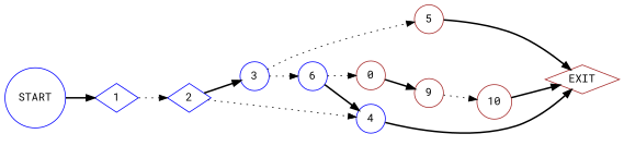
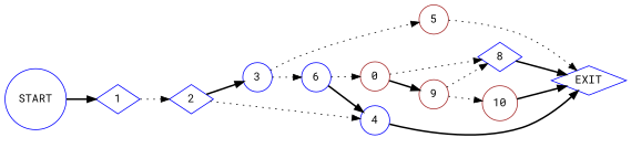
  digraph {
    fontname="Roboto Mono"
    rankdir=LR
    node [color=blue fontname="Roboto Mono" shape=circle]
    edge [fontname="Roboto Mono" style=dotted]
    n1 [label=START]
    1 [shape=diamond]
    2 [shape=diamond]
-   n4 [color=brown label=EXIT shape=diamond]
+   n4 [label=EXIT shape=diamond]
    3
    4
    5 [color=brown]
    6
    n9 [color=brown label=0]
+   8 [shape=diamond]
    9 [color=brown]
    10 [color=brown]
    n1 -> 1 [style=bold]
    1 -> 2
    2 -> 3 [style=bold]
    2 -> 4
    3 -> 5
    3 -> 6
    4 -> n4 [style=bold]
-   5 -> n4 [style=bold]
+   5 -> n4
    6 -> 4 [style=bold]
    6 -> n9
+   n9 -> 8
    n9 -> 9 [style=bold]
+   8 -> n4 [style=bold]
+   9 -> 8
    9 -> 10
    10 -> n4 [style=bold]
  }
